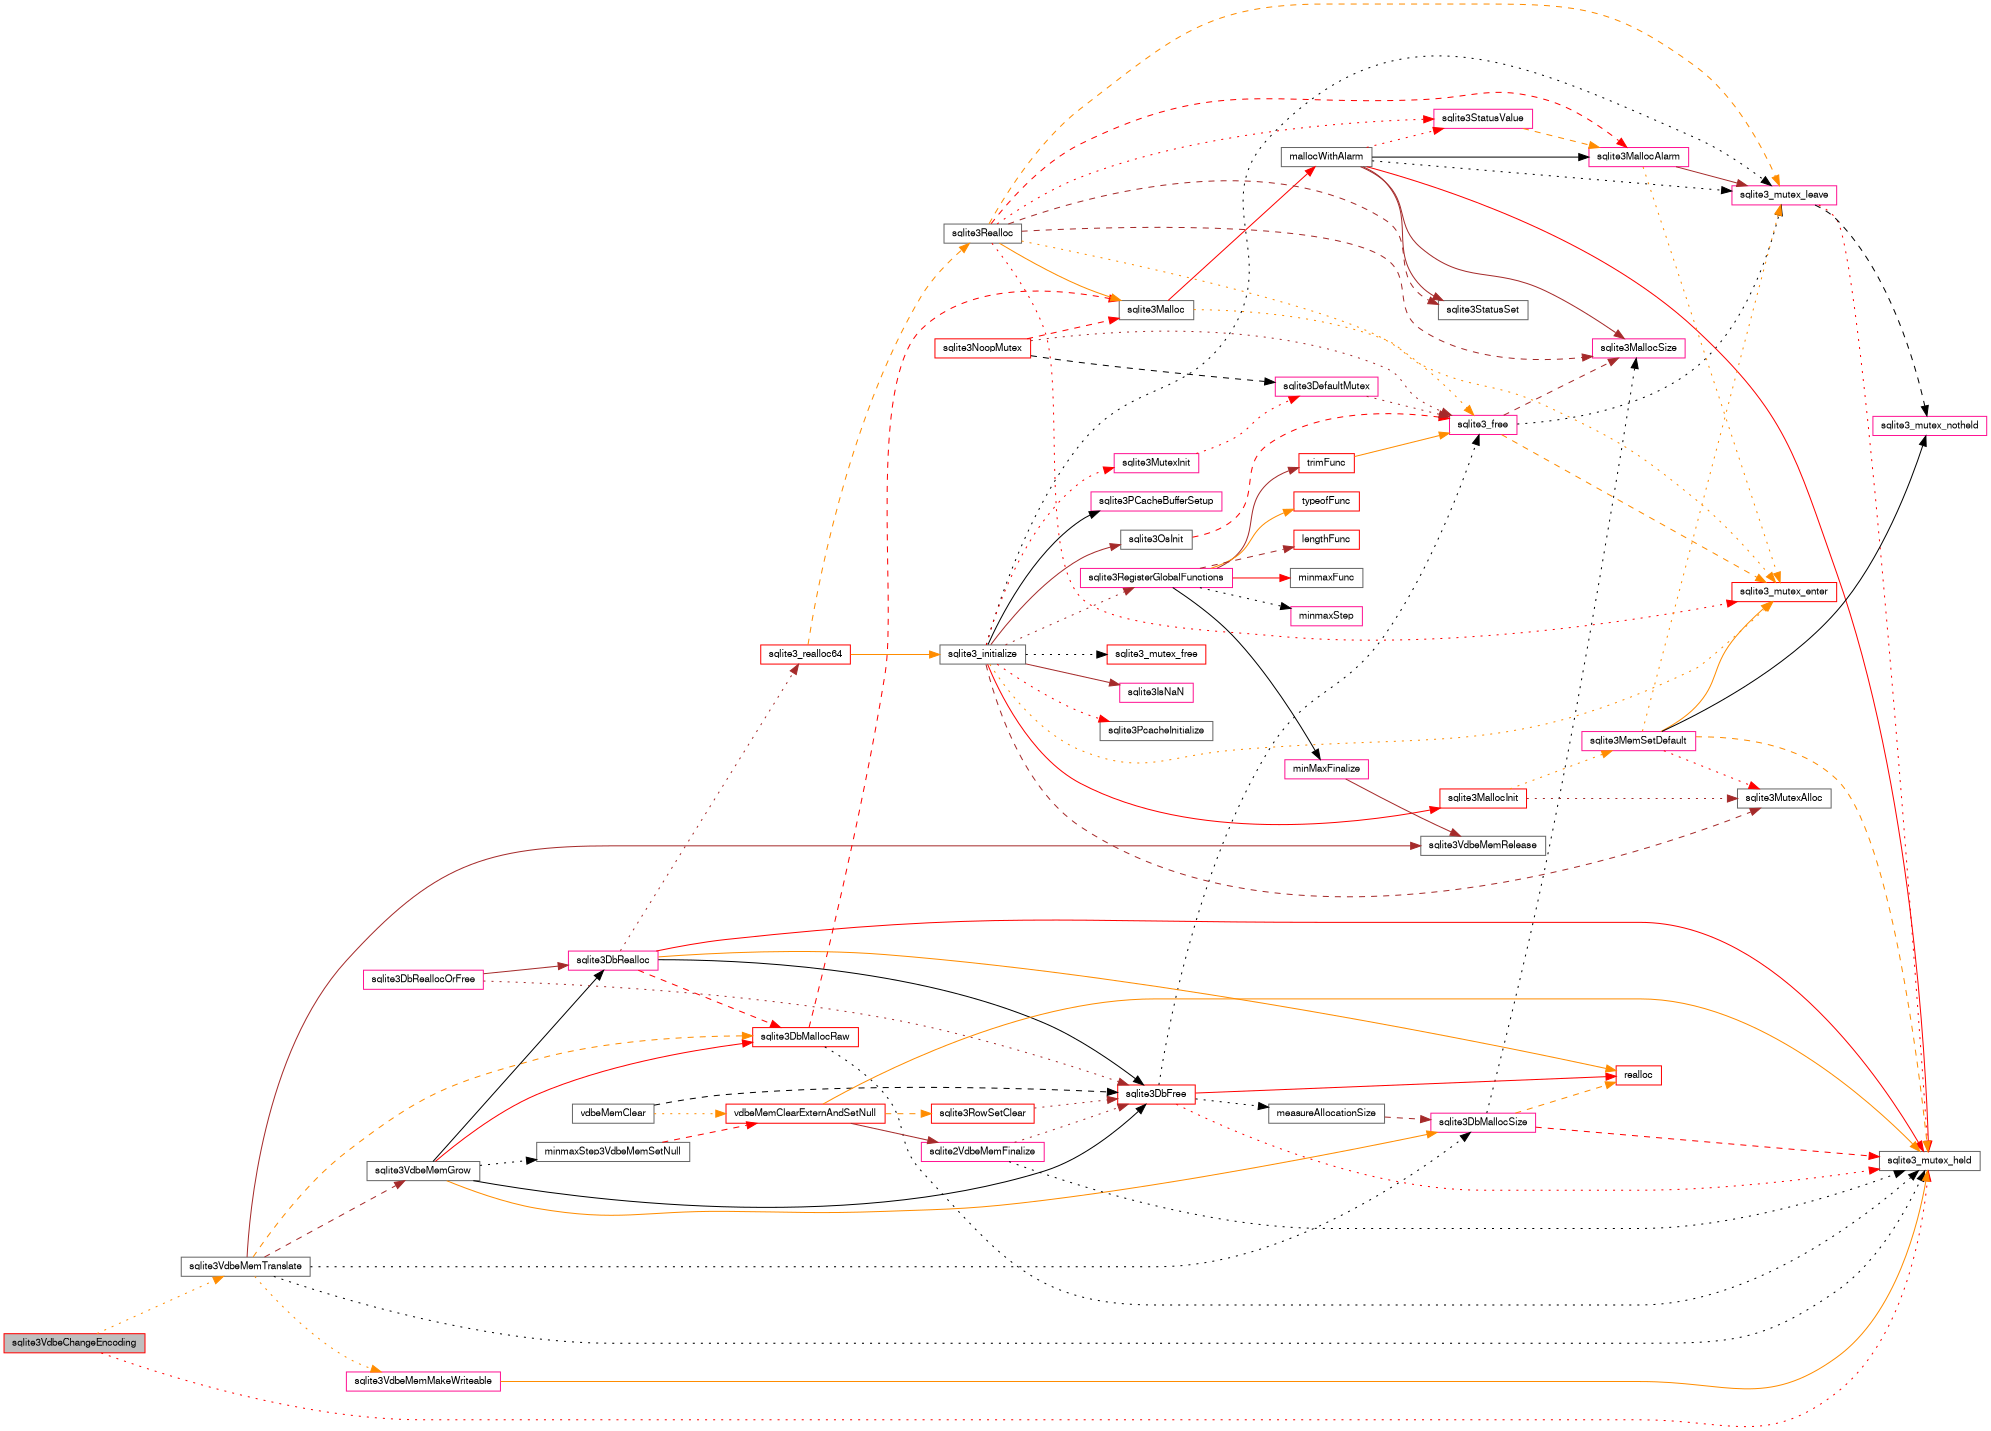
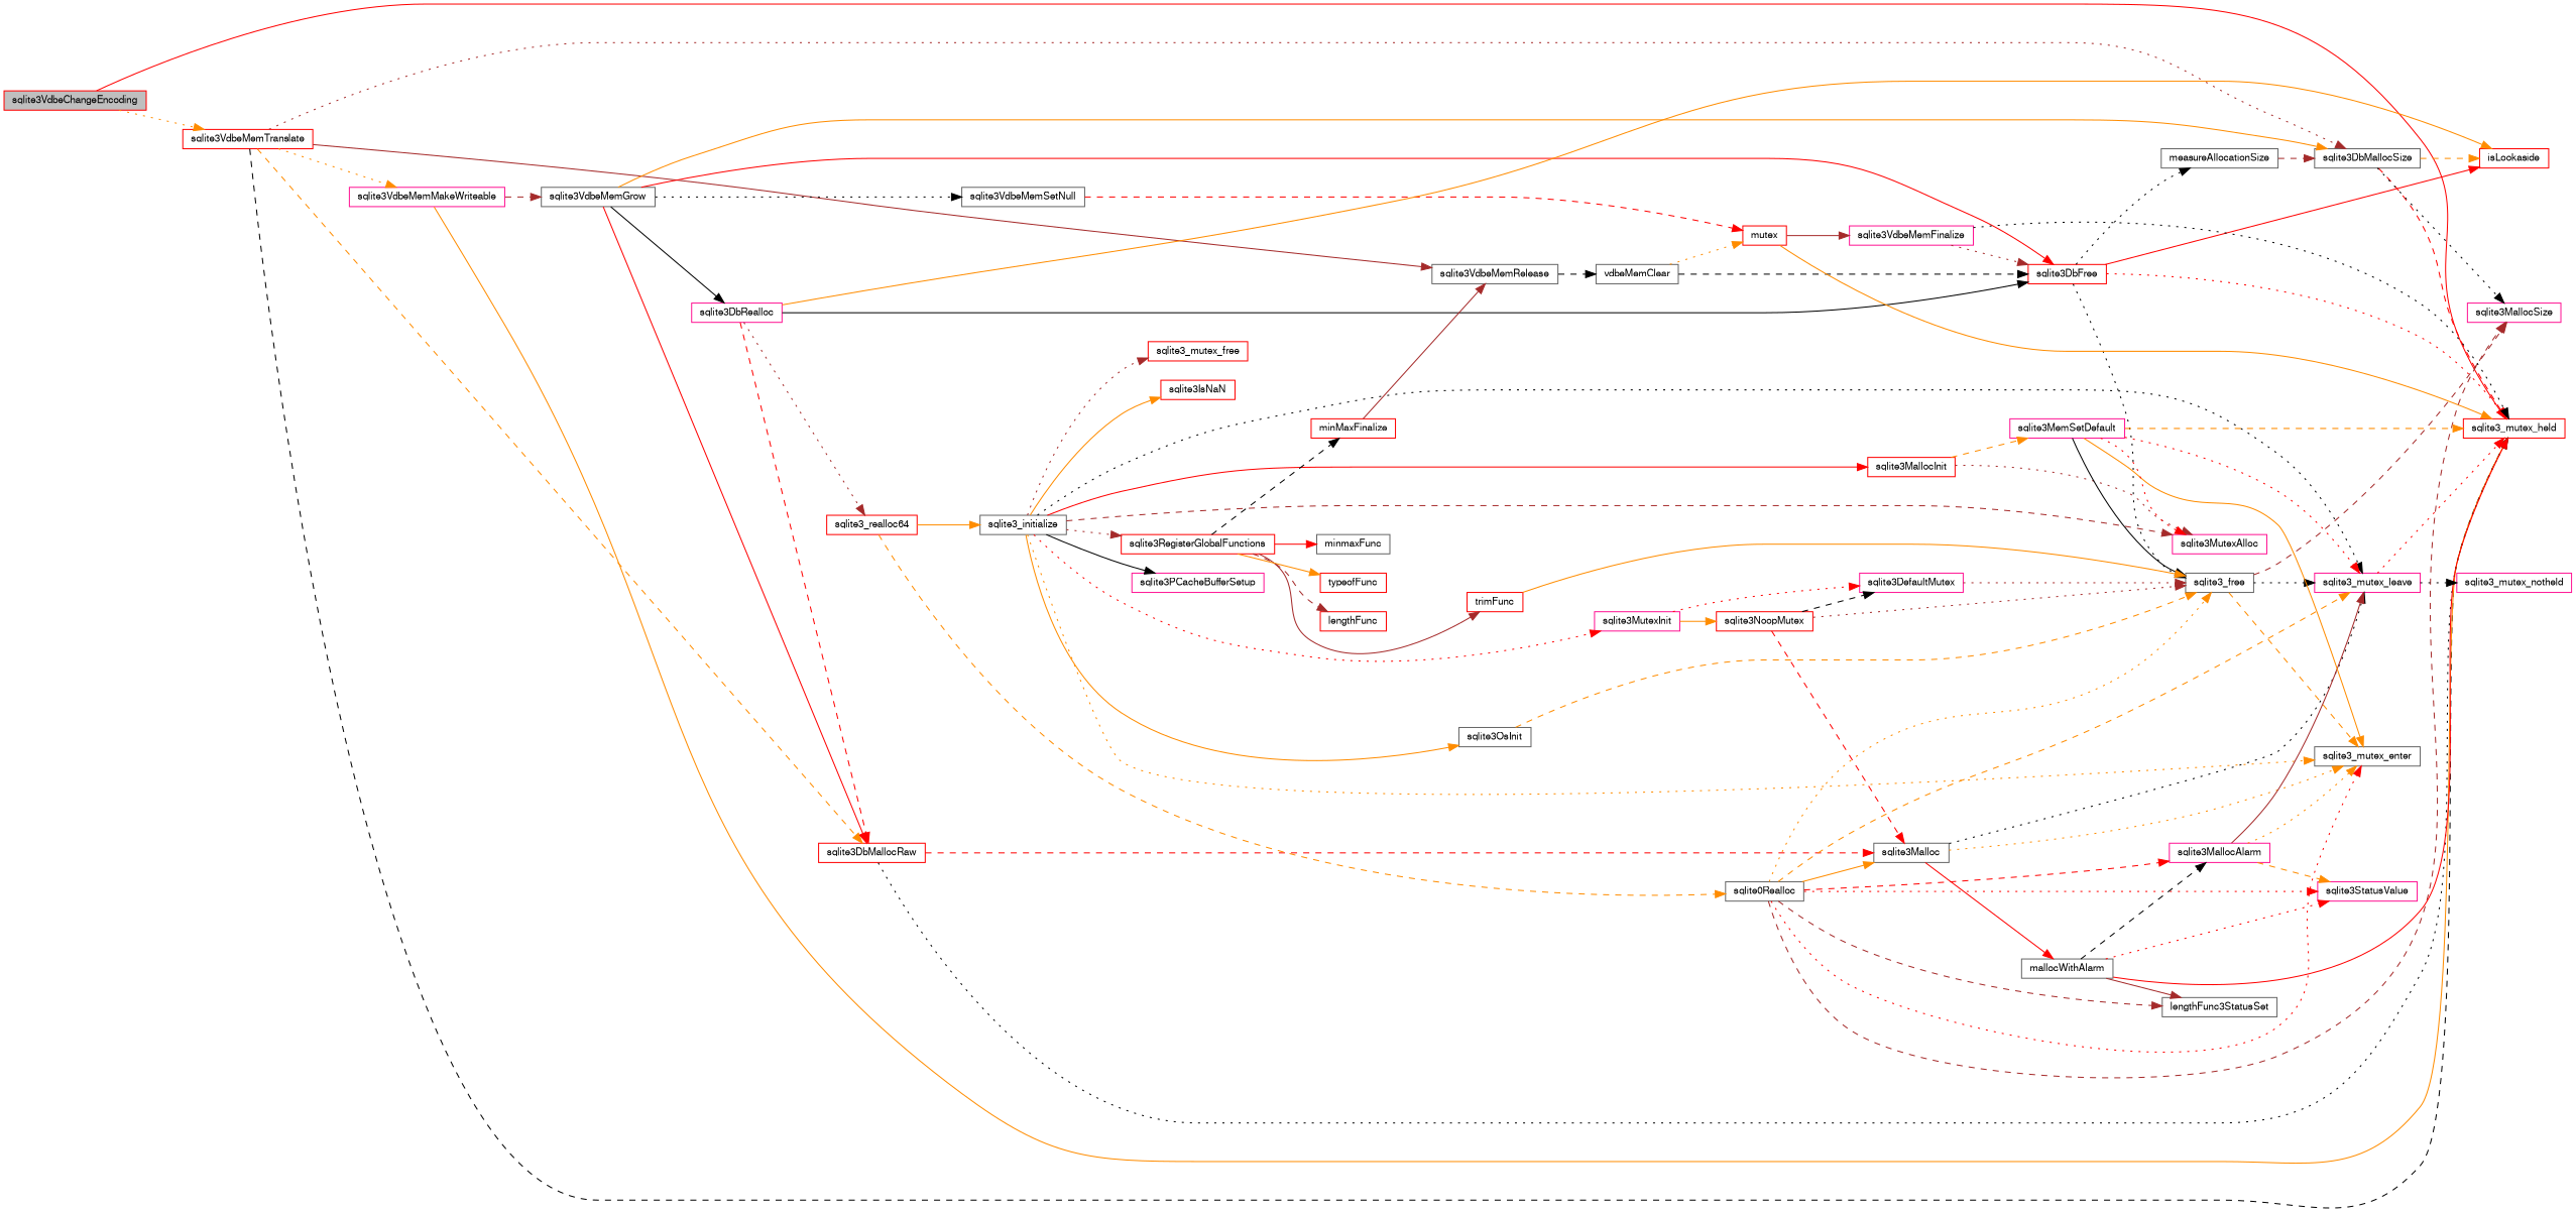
  digraph {
    rankdir=LR
    node [color=red fillcolor=white fontname=FreeSans fontsize=10 shape=record style=filled]
    edge [color=darkorange fontname=FreeSans fontsize=10 labelfontname=FreeSans labelfontsize=10 style=dotted]
    n1 [fillcolor=grey75 fontcolor=black height=0.2 label=sqlite3VdbeChangeEncoding width=0.4]
-   n2 [color=gray40 height=0.2 label=sqlite3_mutex_held width=0.4]
-   n3 [color=gray40 height=0.2 label=sqlite3VdbeMemTranslate width=0.4]
+   n2 [height=0.2 label=sqlite3_mutex_held width=0.4]
+   n3 [height=0.2 label=sqlite3VdbeMemTranslate width=0.4]
    n4 [color=deeppink height=0.2 label=sqlite3VdbeMemMakeWriteable width=0.4]
-   n5 [color=deeppink height=0.2 label=sqlite3DbMallocSize width=0.4]
+   n5 [color=gray40 height=0.2 label=sqlite3DbMallocSize width=0.4]
    n6 [height=0.2 label=sqlite3DbMallocRaw width=0.4]
    n7 [color=gray40 height=0.2 label=sqlite3VdbeMemRelease width=0.4]
    n8 [color=gray40 height=0.2 label=sqlite3VdbeMemGrow width=0.4]
    n9 [color=deeppink height=0.2 label=sqlite3MallocSize width=0.4]
-   n10 [height=0.2 label=realloc width=0.4]
+   n10 [height=0.2 label=isLookaside width=0.4]
    n11 [color=gray40 height=0.2 label=sqlite3Malloc width=0.4]
    n12 [color=gray40 height=0.2 label=vdbeMemClear width=0.4]
    n13 [height=0.2 label=sqlite3DbFree width=0.4]
-   n14 [color=gray40 height=0.2 label=minmaxStep3VdbeMemSetNull width=0.4]
+   n14 [color=gray40 height=0.2 label=sqlite3VdbeMemSetNull width=0.4]
    n15 [color=deeppink height=0.2 label=sqlite3DbRealloc width=0.4]
-   n16 [color=deeppink height=0.2 label=sqlite3DbReallocOrFree width=0.4]
    n17 [color=gray40 height=0.2 label=measureAllocationSize width=0.4]
-   n18 [color=deeppink height=0.2 label=sqlite3_free width=0.4]
-   n19 [height=0.2 label=vdbeMemClearExternAndSetNull width=0.4]
+   n18 [color=gray40 height=0.2 label=sqlite3_free width=0.4]
+   n19 [height=0.2 label=mutex width=0.4]
    n20 [height=0.2 label=sqlite3_realloc64 width=0.4]
    n21 [color=gray40 height=0.2 label=sqlite3_initialize width=0.4]
-   n22 [color=gray40 height=0.2 label=sqlite3Realloc width=0.4]
-   n23 [height=0.2 label=sqlite3_mutex_enter width=0.4]
+   n22 [color=gray40 height=0.2 label=sqlite0Realloc width=0.4]
+   n23 [color=gray40 height=0.2 label=sqlite3_mutex_enter width=0.4]
    n24 [color=gray40 height=0.2 label=mallocWithAlarm width=0.4]
    n25 [color=deeppink height=0.2 label=sqlite3_mutex_leave width=0.4]
-   n26 [color=gray40 height=0.2 label=sqlite3StatusSet width=0.4]
+   n26 [color=gray40 height=0.2 label=lengthFunc3StatusSet width=0.4]
    n27 [color=deeppink height=0.2 label=sqlite3StatusValue width=0.4]
    n28 [color=deeppink height=0.2 label=sqlite3MallocAlarm width=0.4]
    n29 [color=deeppink height=0.2 label=sqlite3_mutex_notheld width=0.4]
    n30 [color=deeppink height=0.2 label=sqlite3MutexInit width=0.4]
-   n31 [color=gray40 height=0.2 label=sqlite3MutexAlloc width=0.4]
+   n31 [color=deeppink height=0.2 label=sqlite3MutexAlloc width=0.4]
    n32 [height=0.2 label=sqlite3MallocInit width=0.4]
-   n33 [color=deeppink height=0.2 label=sqlite3RegisterGlobalFunctions width=0.4]
-   n34 [color=gray40 height=0.2 label=sqlite3PcacheInitialize width=0.4]
+   n33 [height=0.2 label=sqlite3RegisterGlobalFunctions width=0.4]
    n35 [color=gray40 height=0.2 label=sqlite3OsInit width=0.4]
    n36 [color=deeppink height=0.2 label=sqlite3PCacheBufferSetup width=0.4]
    n37 [height=0.2 label=sqlite3_mutex_free width=0.4]
-   n38 [color=deeppink height=0.2 label=sqlite3IsNaN width=0.4]
+   n38 [height=0.2 label=sqlite3IsNaN width=0.4]
    n39 [color=deeppink height=0.2 label=sqlite3DefaultMutex width=0.4]
    n40 [height=0.2 label=sqlite3NoopMutex width=0.4]
    n41 [color=deeppink height=0.2 label=sqlite3MemSetDefault width=0.4]
    n42 [height=0.2 label=trimFunc width=0.4]
    n43 [color=gray40 height=0.2 label=minmaxFunc width=0.4]
-   n44 [color=deeppink height=0.2 label=minmaxStep width=0.4]
-   n45 [color=deeppink height=0.2 label=minMaxFinalize width=0.4]
+   n45 [height=0.2 label=minMaxFinalize width=0.4]
    n46 [height=0.2 label=typeofFunc width=0.4]
    n47 [height=0.2 label=lengthFunc width=0.4]
-   n48 [color=deeppink height=0.2 label=sqlite2VdbeMemFinalize width=0.4]
-   n49 [height=0.2 label=sqlite3RowSetClear width=0.4]
-   n1 -> n2 [color=red]
+   n48 [color=deeppink height=0.2 label=sqlite3VdbeMemFinalize width=0.4]
+   n1 -> n2 [color=red style=solid]
    n1 -> n3
-   n3 -> n2 [color=black]
+   n3 -> n2 [color=black style=dashed]
    n3 -> n4
-   n3 -> n5 [color=black]
+   n3 -> n5 [color=brown]
    n3 -> n6 [style=dashed]
    n3 -> n7 [color=brown style=solid]
    n4 -> n2 [style=solid]
-   n3 -> n8 [color=brown style=dashed]
+   n4 -> n8 [color=brown style=dashed]
    n5 -> n2 [color=red style=dashed]
    n5 -> n9 [color=black]
    n5 -> n10 [style=dashed]
    n6 -> n2 [color=black]
    n6 -> n11 [color=red style=dashed]
+   n7 -> n12 [color=black style=dashed]
    n8 -> n5 [style=solid]
    n8 -> n6 [color=red style=solid]
-   n8 -> n13 [color=black style=solid]
+   n8 -> n13 [color=red style=solid]
    n8 -> n14 [color=black]
    n8 -> n15 [color=black style=solid]
    n11 -> n23
    n11 -> n24 [color=red style=solid]
-   n24 -> n25 [color=black]
+   n11 -> n25 [color=black]
    n12 -> n13 [color=black style=dashed]
    n12 -> n19
    n13 -> n2 [color=red]
    n13 -> n10 [color=red style=solid]
    n13 -> n17 [color=black]
    n13 -> n18 [color=black]
    n14 -> n19 [color=red style=dashed]
-   n15 -> n2 [color=red style=solid]
    n15 -> n6 [color=red style=dashed]
    n15 -> n10 [style=solid]
    n15 -> n13 [color=black style=solid]
    n15 -> n20 [color=brown]
-   n16 -> n13 [color=brown]
-   n16 -> n15 [color=brown style=solid]
    n17 -> n5 [color=brown style=dashed]
    n18 -> n9 [color=brown style=dashed]
    n18 -> n23 [style=dashed]
    n18 -> n25 [color=black]
    n19 -> n2 [style=solid]
    n19 -> n48 [color=brown style=solid]
-   n19 -> n49 [style=dashed]
    n20 -> n21 [style=solid]
    n20 -> n22 [style=dashed]
    n21 -> n23
    n21 -> n25 [color=black]
    n21 -> n30 [color=red]
    n21 -> n31 [color=brown style=dashed]
    n21 -> n32 [color=red style=solid]
    n21 -> n33 [color=brown]
-   n21 -> n34 [color=red]
-   n21 -> n35 [color=brown style=solid]
+   n21 -> n35 [style=solid]
    n21 -> n36 [color=black style=solid]
-   n21 -> n37 [color=black]
-   n21 -> n38 [color=brown style=solid]
+   n21 -> n37 [color=brown]
+   n21 -> n38 [style=solid]
    n22 -> n9 [color=brown style=dashed]
    n22 -> n11 [style=solid]
    n22 -> n18
    n22 -> n23 [color=red]
    n22 -> n25 [style=dashed]
    n22 -> n26 [color=brown style=dashed]
    n22 -> n27 [color=red]
    n22 -> n28 [color=red style=dashed]
    n24 -> n2 [color=red style=solid]
-   n24 -> n9 [color=brown style=solid]
    n24 -> n26 [color=brown style=solid]
    n24 -> n27 [color=red]
-   n24 -> n28 [color=black style=solid]
+   n24 -> n28 [color=black style=dashed]
    n25 -> n2 [color=red]
-   n25 -> n29 [color=black style=dashed]
+   n25 -> n29 [color=black]
    n28 -> n23
    n28 -> n25 [color=brown style=solid]
-   n27 -> n28 [style=dashed]
+   n28 -> n27 [style=dashed]
    n30 -> n39 [color=red]
+   n30 -> n40 [style=solid]
    n32 -> n31 [color=brown]
-   n32 -> n41
+   n32 -> n41 [style=dashed]
    n33 -> n42 [color=brown style=solid]
    n33 -> n43 [color=red style=solid]
-   n33 -> n44 [color=black]
-   n33 -> n45 [color=black style=solid]
+   n33 -> n45 [color=black style=dashed]
    n33 -> n46 [style=solid]
    n33 -> n47 [color=brown style=dashed]
-   n35 -> n18 [color=red style=dashed]
+   n35 -> n18 [style=dashed]
    n39 -> n18 [color=brown]
    n40 -> n11 [color=red style=dashed]
    n40 -> n18 [color=brown]
    n40 -> n39 [color=black style=dashed]
    n41 -> n2 [style=dashed]
-   n41 -> n29 [color=black style=solid]
+   n41 -> n18 [color=black style=solid]
    n41 -> n23 [style=solid]
-   n41 -> n25
+   n41 -> n25 [color=red]
    n41 -> n31 [color=red]
    n42 -> n18 [style=solid]
    n45 -> n7 [color=brown style=solid]
    n48 -> n2 [color=black]
    n48 -> n13 [color=brown]
-   n49 -> n13 [color=brown]
  }
